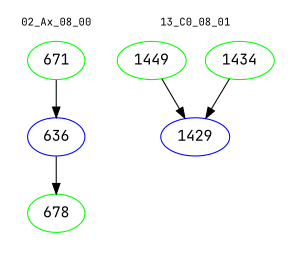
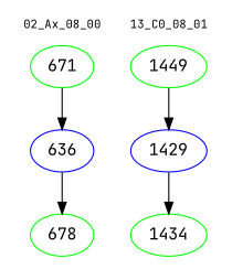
  digraph {
    fontname="JetBrains Mono"
    node [color=green fontname="JetBrains Mono"]
    edge [color=black fontname="JetBrains Mono"]
    n1 [label=671]
    n2 [color=blue label=636]
    n3 [label=678]
    n4 [label=1434]
    n5 [color=blue label=1429]
    n6 [label=1449]
    subgraph cluster_1 {
      color=white
      fontsize=10
      label="02_Ax_08_00"
      n1
      n2
      n3
    }
    subgraph cluster_2 {
      color=white
      fontsize=10
      label="13_C0_08_01"
      n4
      n5
      n6
    }
    n1 -> n2
    n2 -> n3
-   n4 -> n5
+   n5 -> n4
    n6 -> n5
  }
